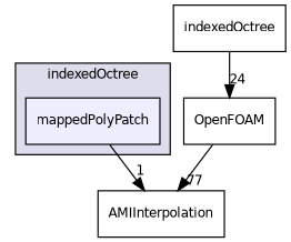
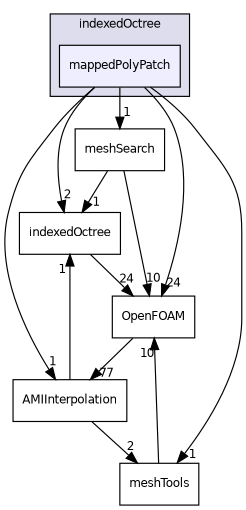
  digraph {
    compound=true
    node [fontname=Helvetica fontsize=10 shape=box]
    edge [headlabel=1 labeldistance=1.5 labelfontname=Helvetica labelfontsize=10]
    n1 [fillcolor="#eeeeff" label=mappedPolyPatch pencolor=black style=filled]
    n2 [label=indexedOctree]
    n3 [color=black label=AMIInterpolation]
+   n4 [label=meshSearch]
    n5 [color=black label=OpenFOAM]
+   n6 [label=meshTools]
    subgraph cluster_1 {
      bgcolor="#ddddee"
      fontname=Helvetica
      fontsize=10
      label=indexedOctree
      pencolor=black
      n1
    }
+   n1 -> n2 [headlabel=2]
    n1 -> n3
+   n1 -> n4
+   n1 -> n5 [headlabel=24]
+   n1 -> n6
    n2 -> n5 [headlabel=24]
+   n3 -> n2
+   n3 -> n6 [headlabel=2]
+   n4 -> n2
+   n4 -> n5 [headlabel=10]
    n5 -> n3 [headlabel=77]
+   n6 -> n5 [headlabel=10]
  }
